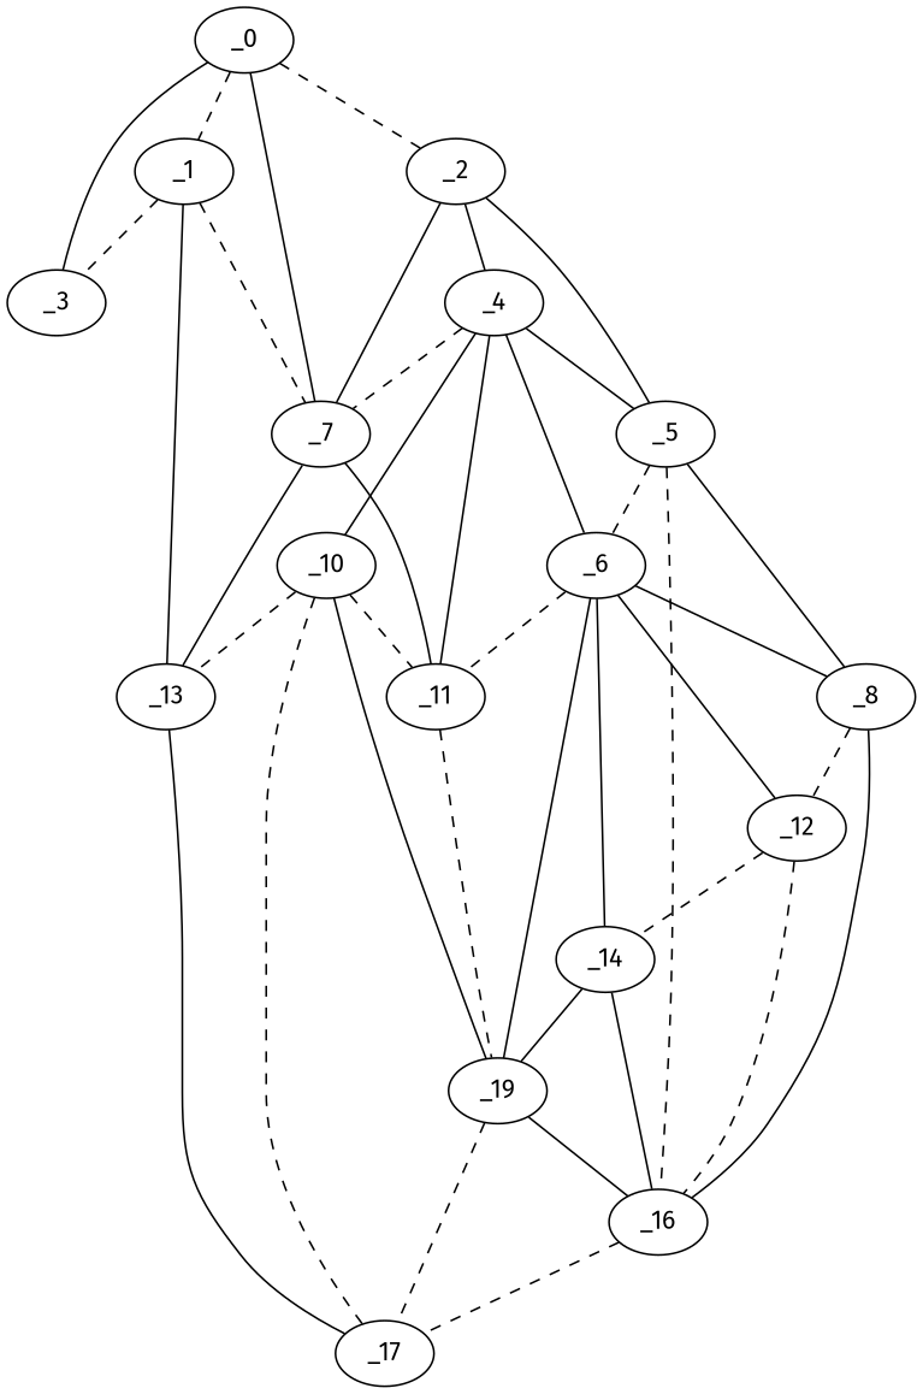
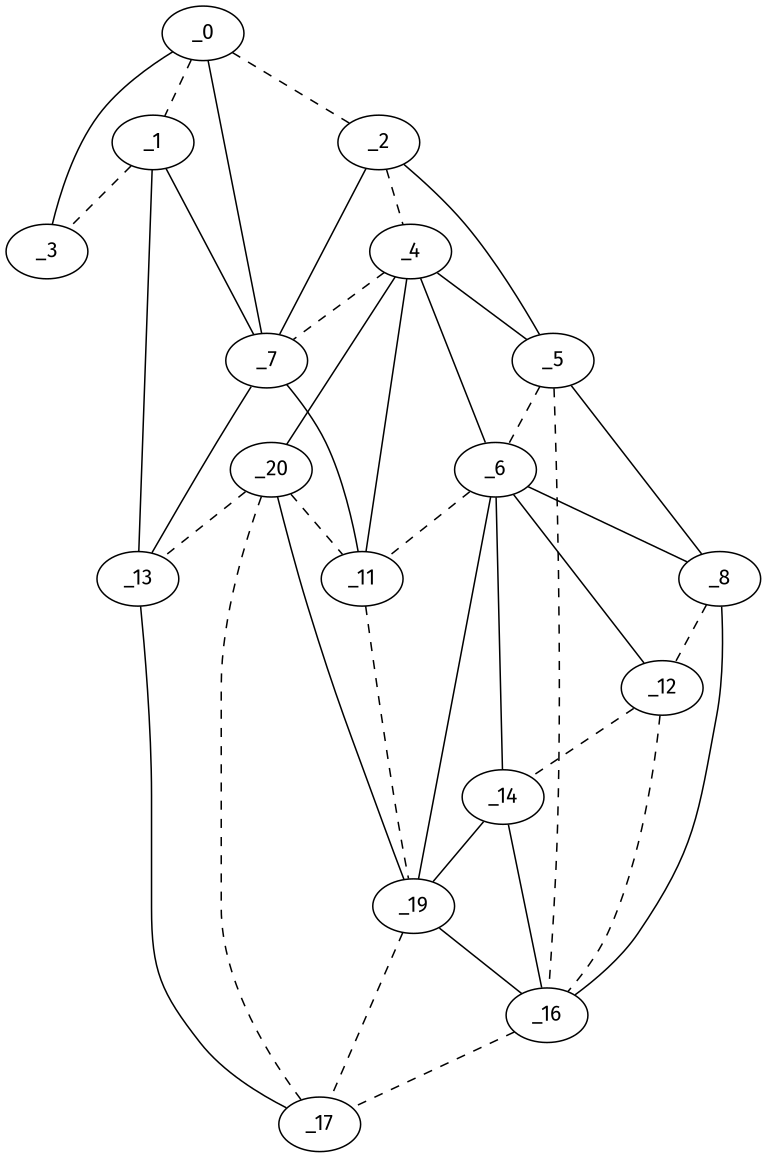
  graph {
    fontname="Fira Sans"
    node [fontname="Fira Sans" x=81 y=32]
    edge [fontname="Fira Sans" style=solid valence=2]
    _0 [x=39 y=41]
    _1 [x=45]
    _2 [x=47 y=95]
    _3 [x=49 y=8]
    _7 [x=72 y=66]
    _13 [x=82]
    _4 [x=59 y=98]
    _5 [x=64 y=119]
    _11 [y=72]
    _17 [x=89 y=39]
-   _10 [y=60]
+   _10 [y=60 label=_20]
    _6 [x=70 y=101]
    _8 [x=77 y=117]
    _16 [x=87 y=117]
    n15 [label=_19 x=86 y=86]
    _12 [y=110]
    _14 [x=85 y=97]
    _0 -- _1 [style=dashed]
    _0 -- _2 [style=dashed valence=1]
    _0 -- _3 [valence=1]
    _0 -- _7
    _1 -- _3 [style=dashed]
-   _1 -- _7 [style=dashed valence=1]
+   _1 -- _7 [valence=1]
    _1 -- _13 [valence=1]
    _2 -- _7
-   _2 -- _4
+   _2 -- _4 [style=dashed]
    _2 -- _5 [valence=1]
    _7 -- _13
    _7 -- _11
    _13 -- _17 [valence=1]
    _4 -- _7 [style=dashed]
    _4 -- _5 [valence=1]
    _4 -- _11
    _4 -- _10
    _4 -- _6
    _5 -- _6 [style=dashed]
    _5 -- _8 [valence=1]
    _5 -- _16 [style=dashed valence=1]
    _11 -- n15 [style=dashed valence=1]
    _10 -- _13 [style=dashed]
    _10 -- _11 [style=dashed]
    _10 -- _17 [style=dashed valence=1]
    _10 -- n15
    _6 -- _11 [style=dashed]
    _6 -- _8
    _6 -- n15
    _6 -- _12
    _6 -- _14 [valence=1]
    _8 -- _16 [valence=1]
    _8 -- _12 [style=dashed]
    _16 -- _17 [style=dashed valence=1]
    n15 -- _17 [style=dashed]
    n15 -- _16 [valence=1]
    _12 -- _16 [style=dashed]
    _12 -- _14 [style=dashed]
    _14 -- _16 [valence=1]
    _14 -- n15
  }
